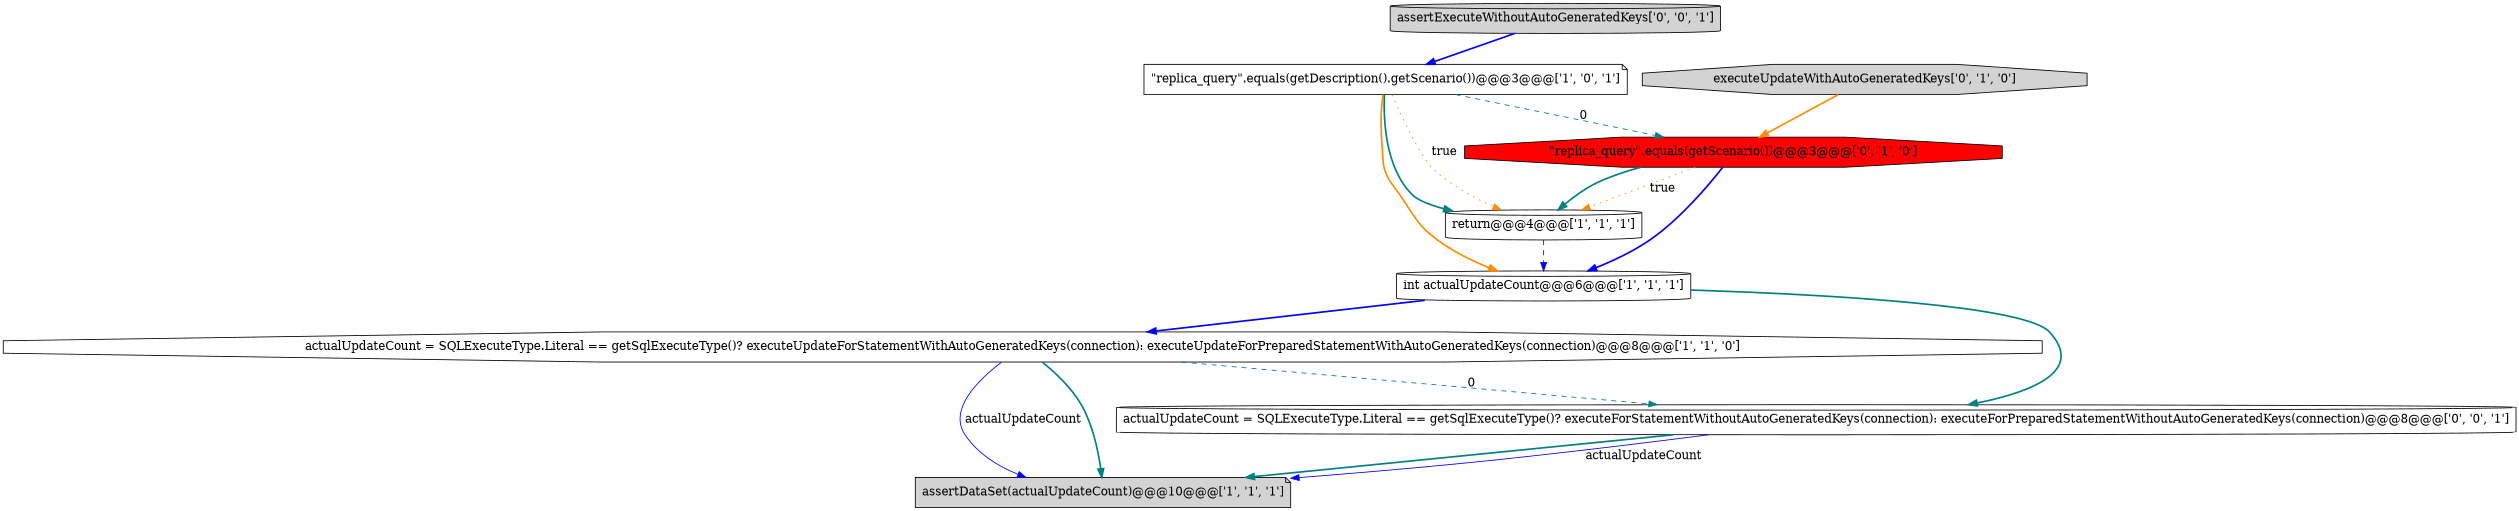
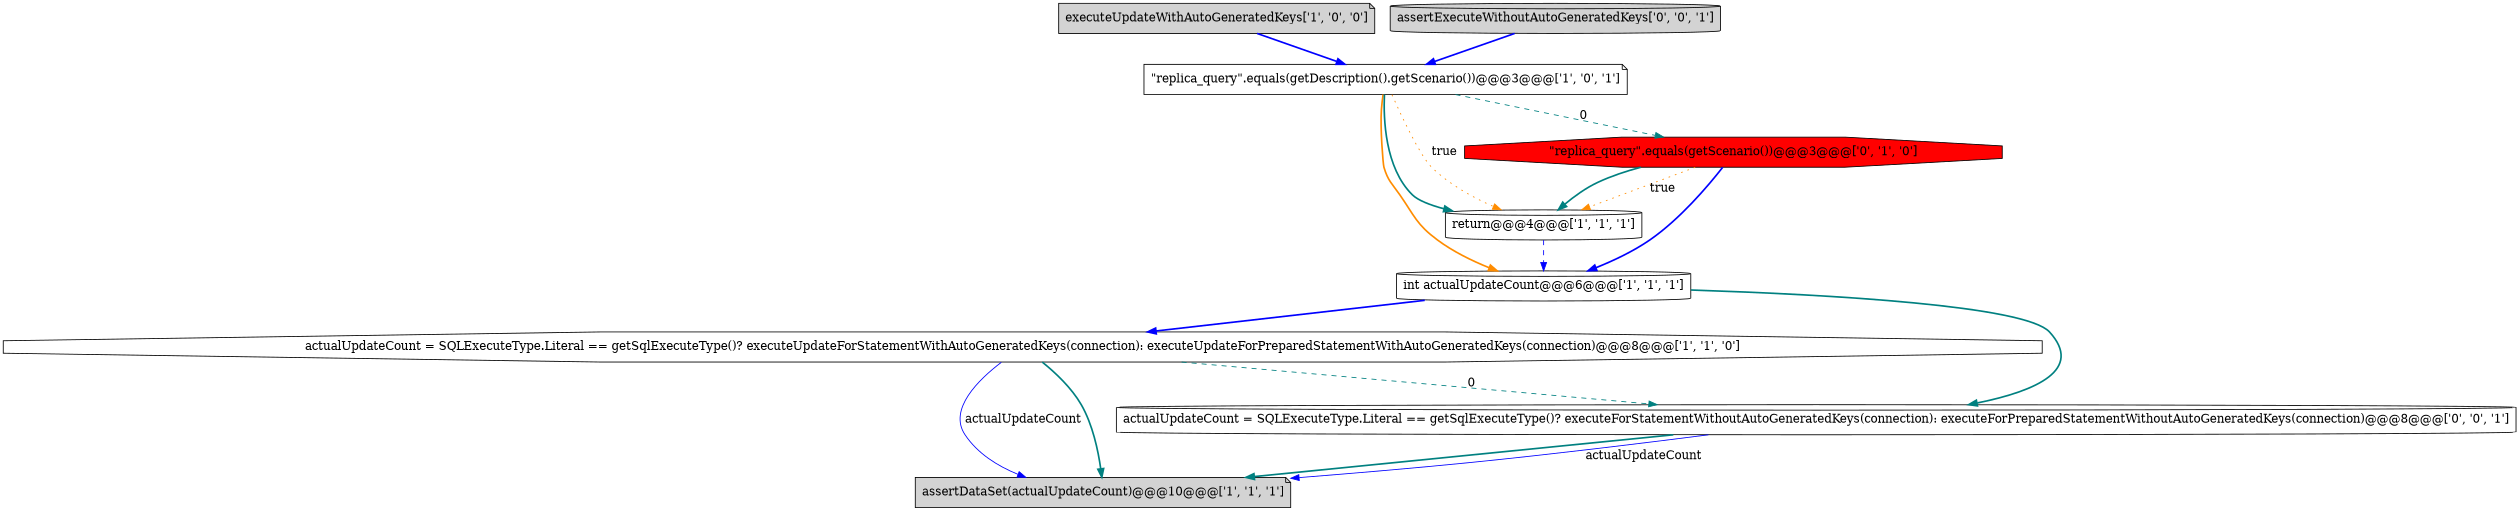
  digraph {
    node [fillcolor=white shape=cylinder style=filled]
    edge [color=blue style=bold]
+   n1 [fillcolor=lightgray label="executeUpdateWithAutoGeneratedKeys['1', '0', '0']" shape=note]
    n2 [label="\"replica_query\".equals(getDescription().getScenario())@@@3@@@['1', '0', '1']" shape=note]
    n3 [fillcolor=red label="\"replica_query\".equals(getScenario())@@@3@@@['0', '1', '0']" shape=octagon]
    n4 [label="int actualUpdateCount@@@6@@@['1', '1', '1']"]
    n5 [label="return@@@4@@@['1', '1', '1']"]
    n6 [label="actualUpdateCount = SQLExecuteType.Literal == getSqlExecuteType()? executeUpdateForStatementWithAutoGeneratedKeys(connection): executeUpdateForPreparedStatementWithAutoGeneratedKeys(connection)@@@8@@@['1', '1', '0']" shape=octagon]
    n7 [label="actualUpdateCount = SQLExecuteType.Literal == getSqlExecuteType()? executeForStatementWithoutAutoGeneratedKeys(connection): executeForPreparedStatementWithoutAutoGeneratedKeys(connection)@@@8@@@['0', '0', '1']"]
    n8 [fillcolor=lightgray label="assertDataSet(actualUpdateCount)@@@10@@@['1', '1', '1']" shape=note]
    n9 [fillcolor=lightgray label="assertExecuteWithoutAutoGeneratedKeys['0', '0', '1']"]
-   n10 [fillcolor=lightgray label="executeUpdateWithAutoGeneratedKeys['0', '1', '0']" shape=octagon]
+   n1 -> n2
    n2 -> n3 [color=teal label=0 style=dashed]
    n2 -> n4 [color=darkorange]
    n2 -> n5 [color=teal]
    n2 -> n5 [color=darkorange label=true style=dotted]
    n3 -> n4
    n3 -> n5 [color=teal]
    n3 -> n5 [color=darkorange label=true style=dotted]
    n4 -> n6
    n4 -> n7 [color=teal]
    n5 -> n4 [style=dashed]
    n6 -> n7 [color=teal label=0 style=dashed]
    n6 -> n8 [label=actualUpdateCount style=solid]
    n6 -> n8 [color=teal]
    n7 -> n8 [color=teal]
    n7 -> n8 [label=actualUpdateCount style=solid]
    n9 -> n2
-   n10 -> n3 [color=darkorange]
  }
